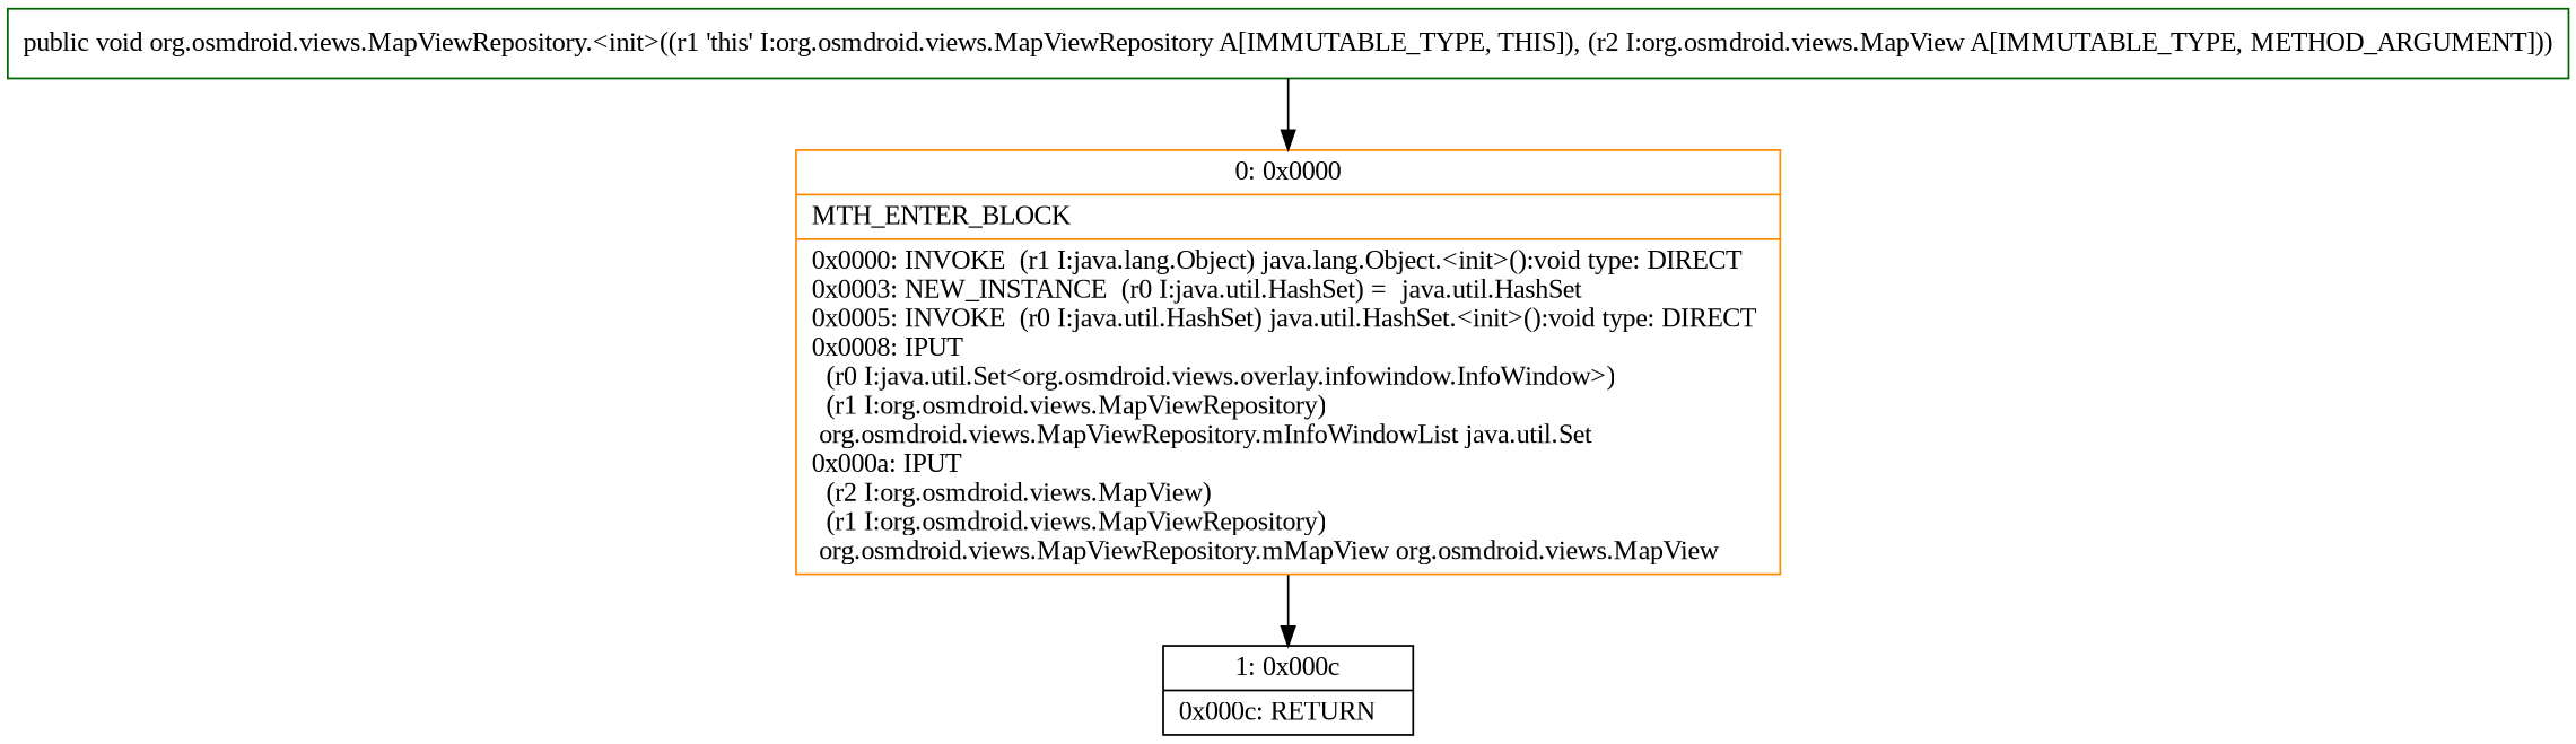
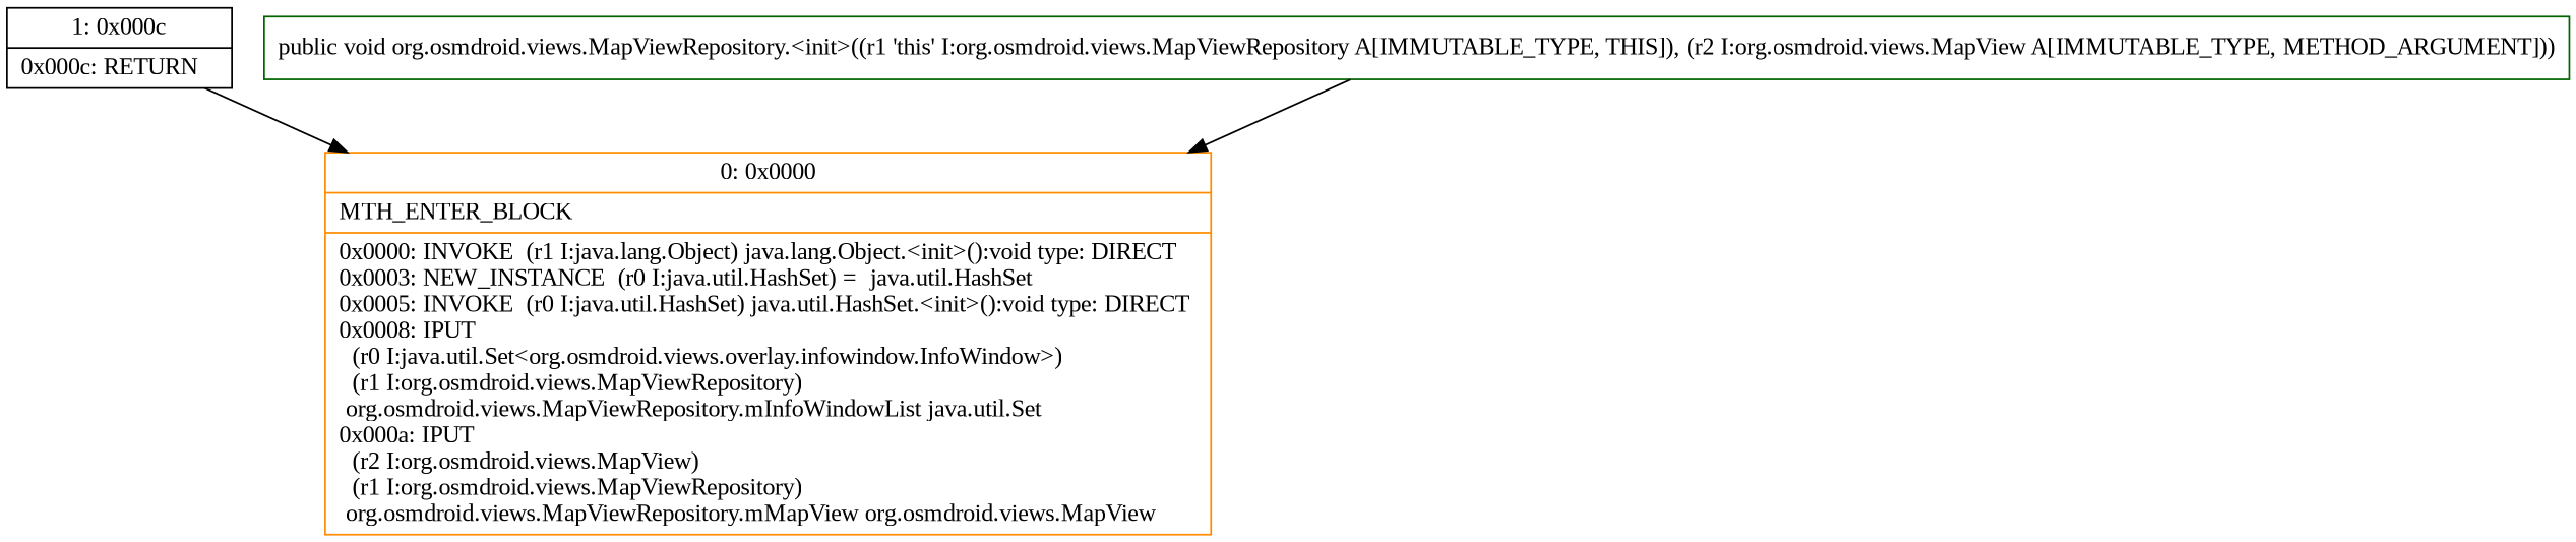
  digraph {
    fontname="Liberation Serif"
    node [shape=record fontname="Liberation Serif"]
    edge [fontname="Liberation Serif"]
    n1 [label="{0\:\ 0x0000|MTH_ENTER_BLOCK\l|0x0000: INVOKE  (r1 I:java.lang.Object) java.lang.Object.\<init\>():void type: DIRECT \l0x0003: NEW_INSTANCE  (r0 I:java.util.HashSet) =  java.util.HashSet \l0x0005: INVOKE  (r0 I:java.util.HashSet) java.util.HashSet.\<init\>():void type: DIRECT \l0x0008: IPUT  \l  (r0 I:java.util.Set\<org.osmdroid.views.overlay.infowindow.InfoWindow\>)\l  (r1 I:org.osmdroid.views.MapViewRepository)\l org.osmdroid.views.MapViewRepository.mInfoWindowList java.util.Set \l0x000a: IPUT  \l  (r2 I:org.osmdroid.views.MapView)\l  (r1 I:org.osmdroid.views.MapViewRepository)\l org.osmdroid.views.MapViewRepository.mMapView org.osmdroid.views.MapView \l}" color=darkorange]
    n2 [label="{1\:\ 0x000c|0x000c: RETURN   \l}" color=black]
    n3 [label="{public void org.osmdroid.views.MapViewRepository.\<init\>((r1 'this' I:org.osmdroid.views.MapViewRepository A[IMMUTABLE_TYPE, THIS]), (r2 I:org.osmdroid.views.MapView A[IMMUTABLE_TYPE, METHOD_ARGUMENT])) }" color=darkgreen]
-   n1 -> n2
+   n2 -> n1
    n3 -> n1
  }
